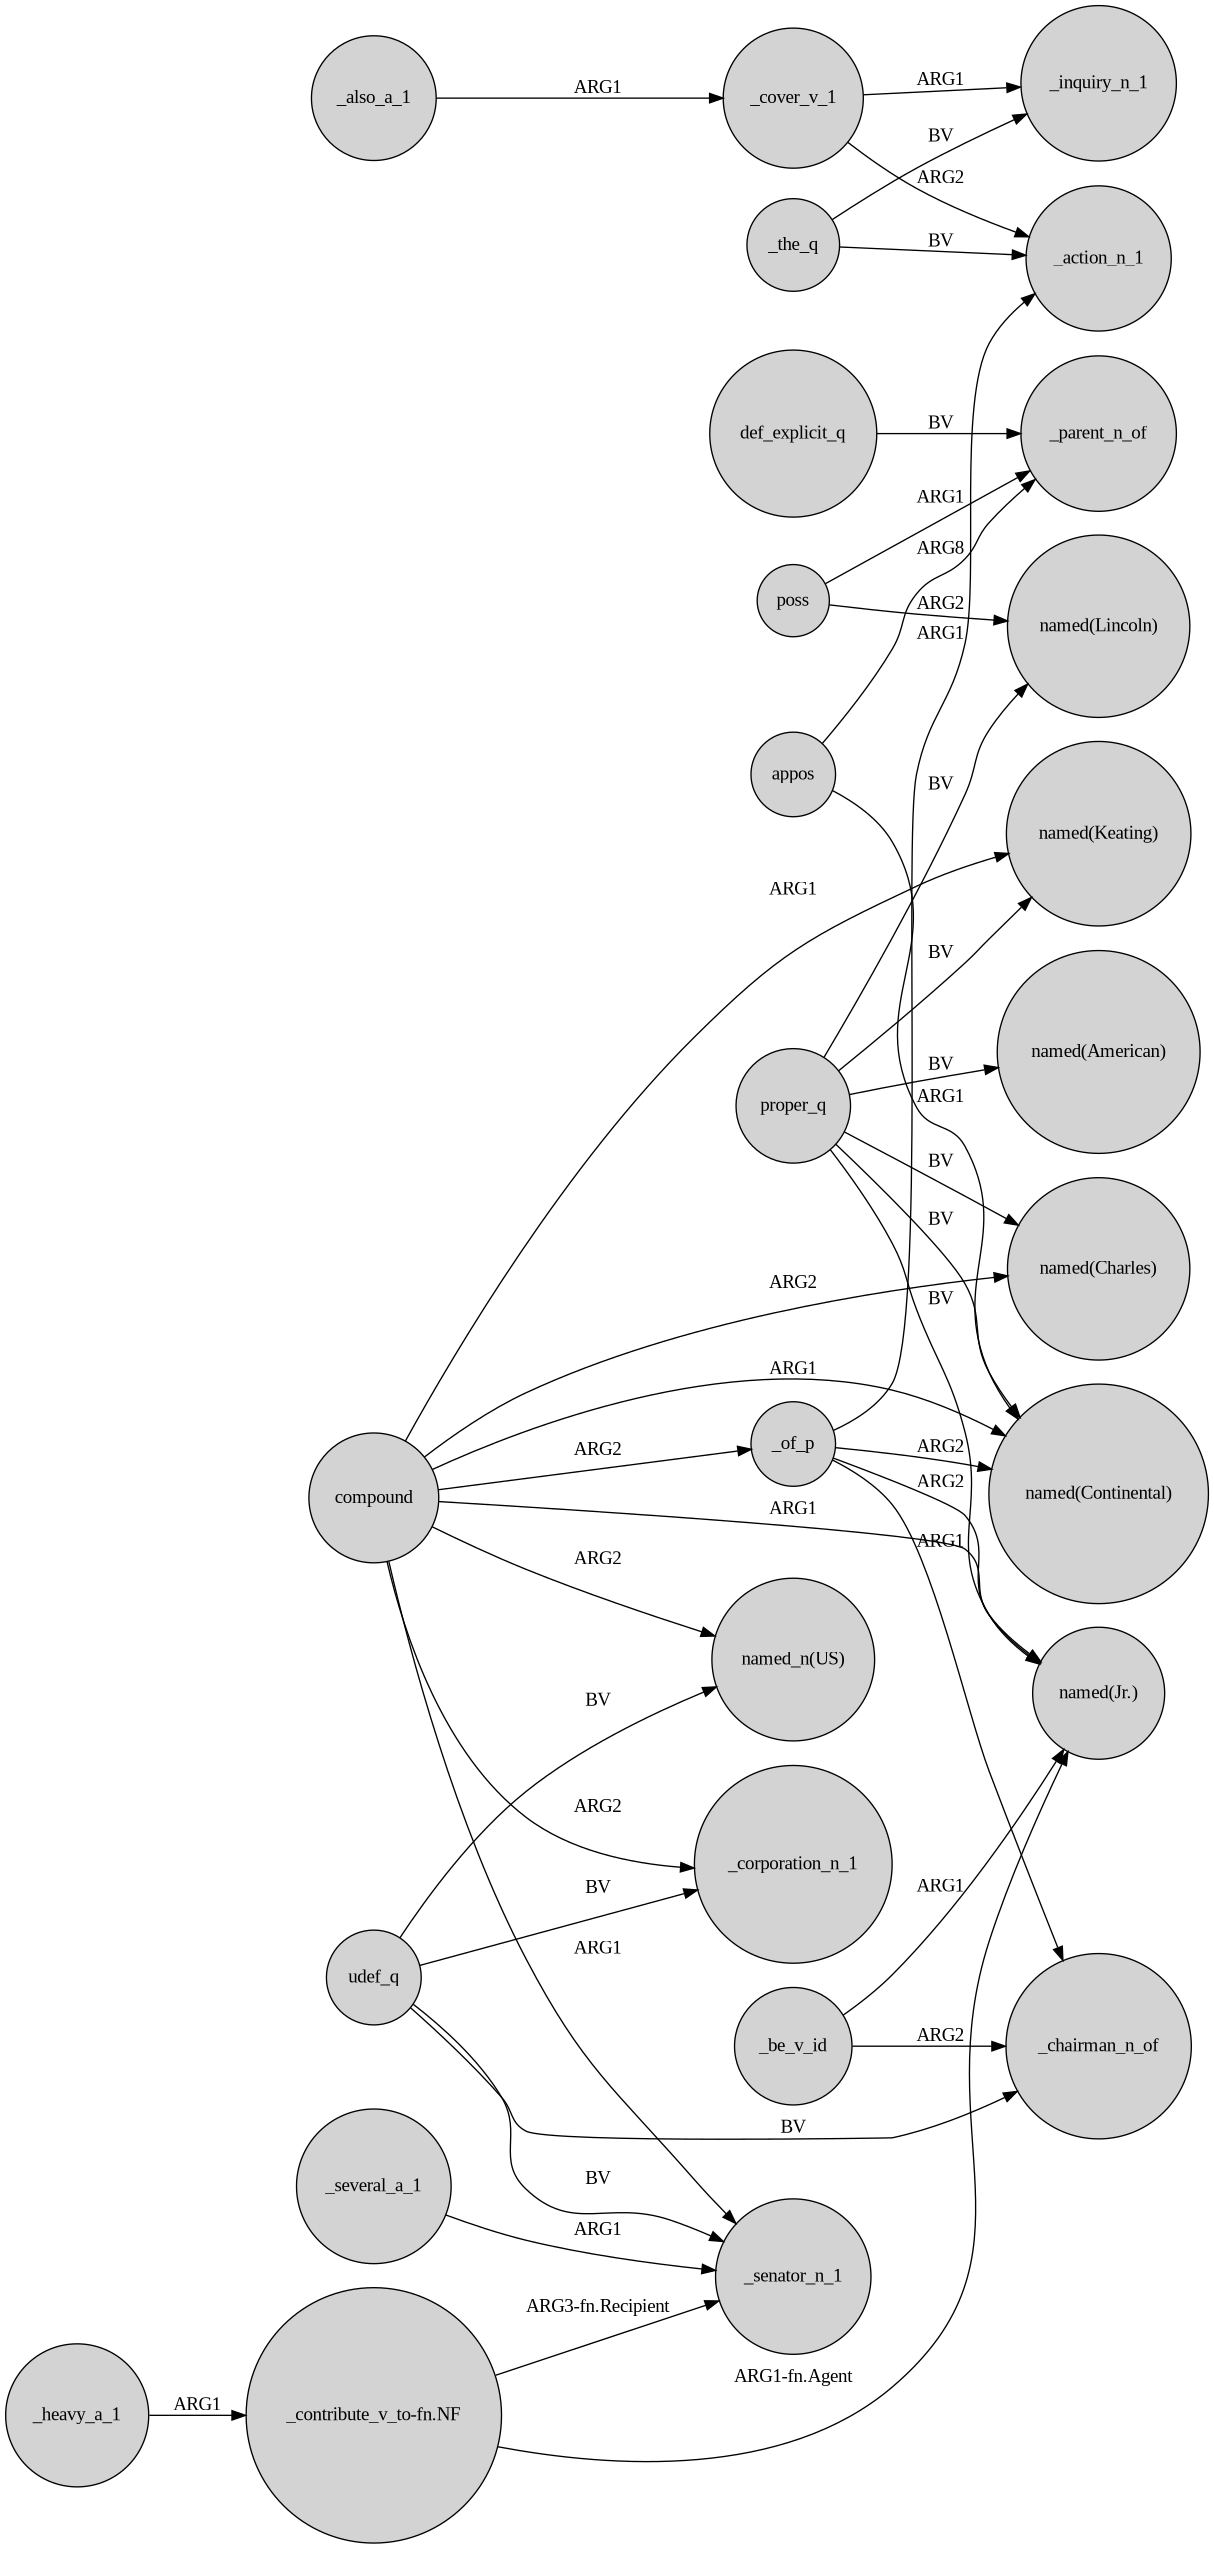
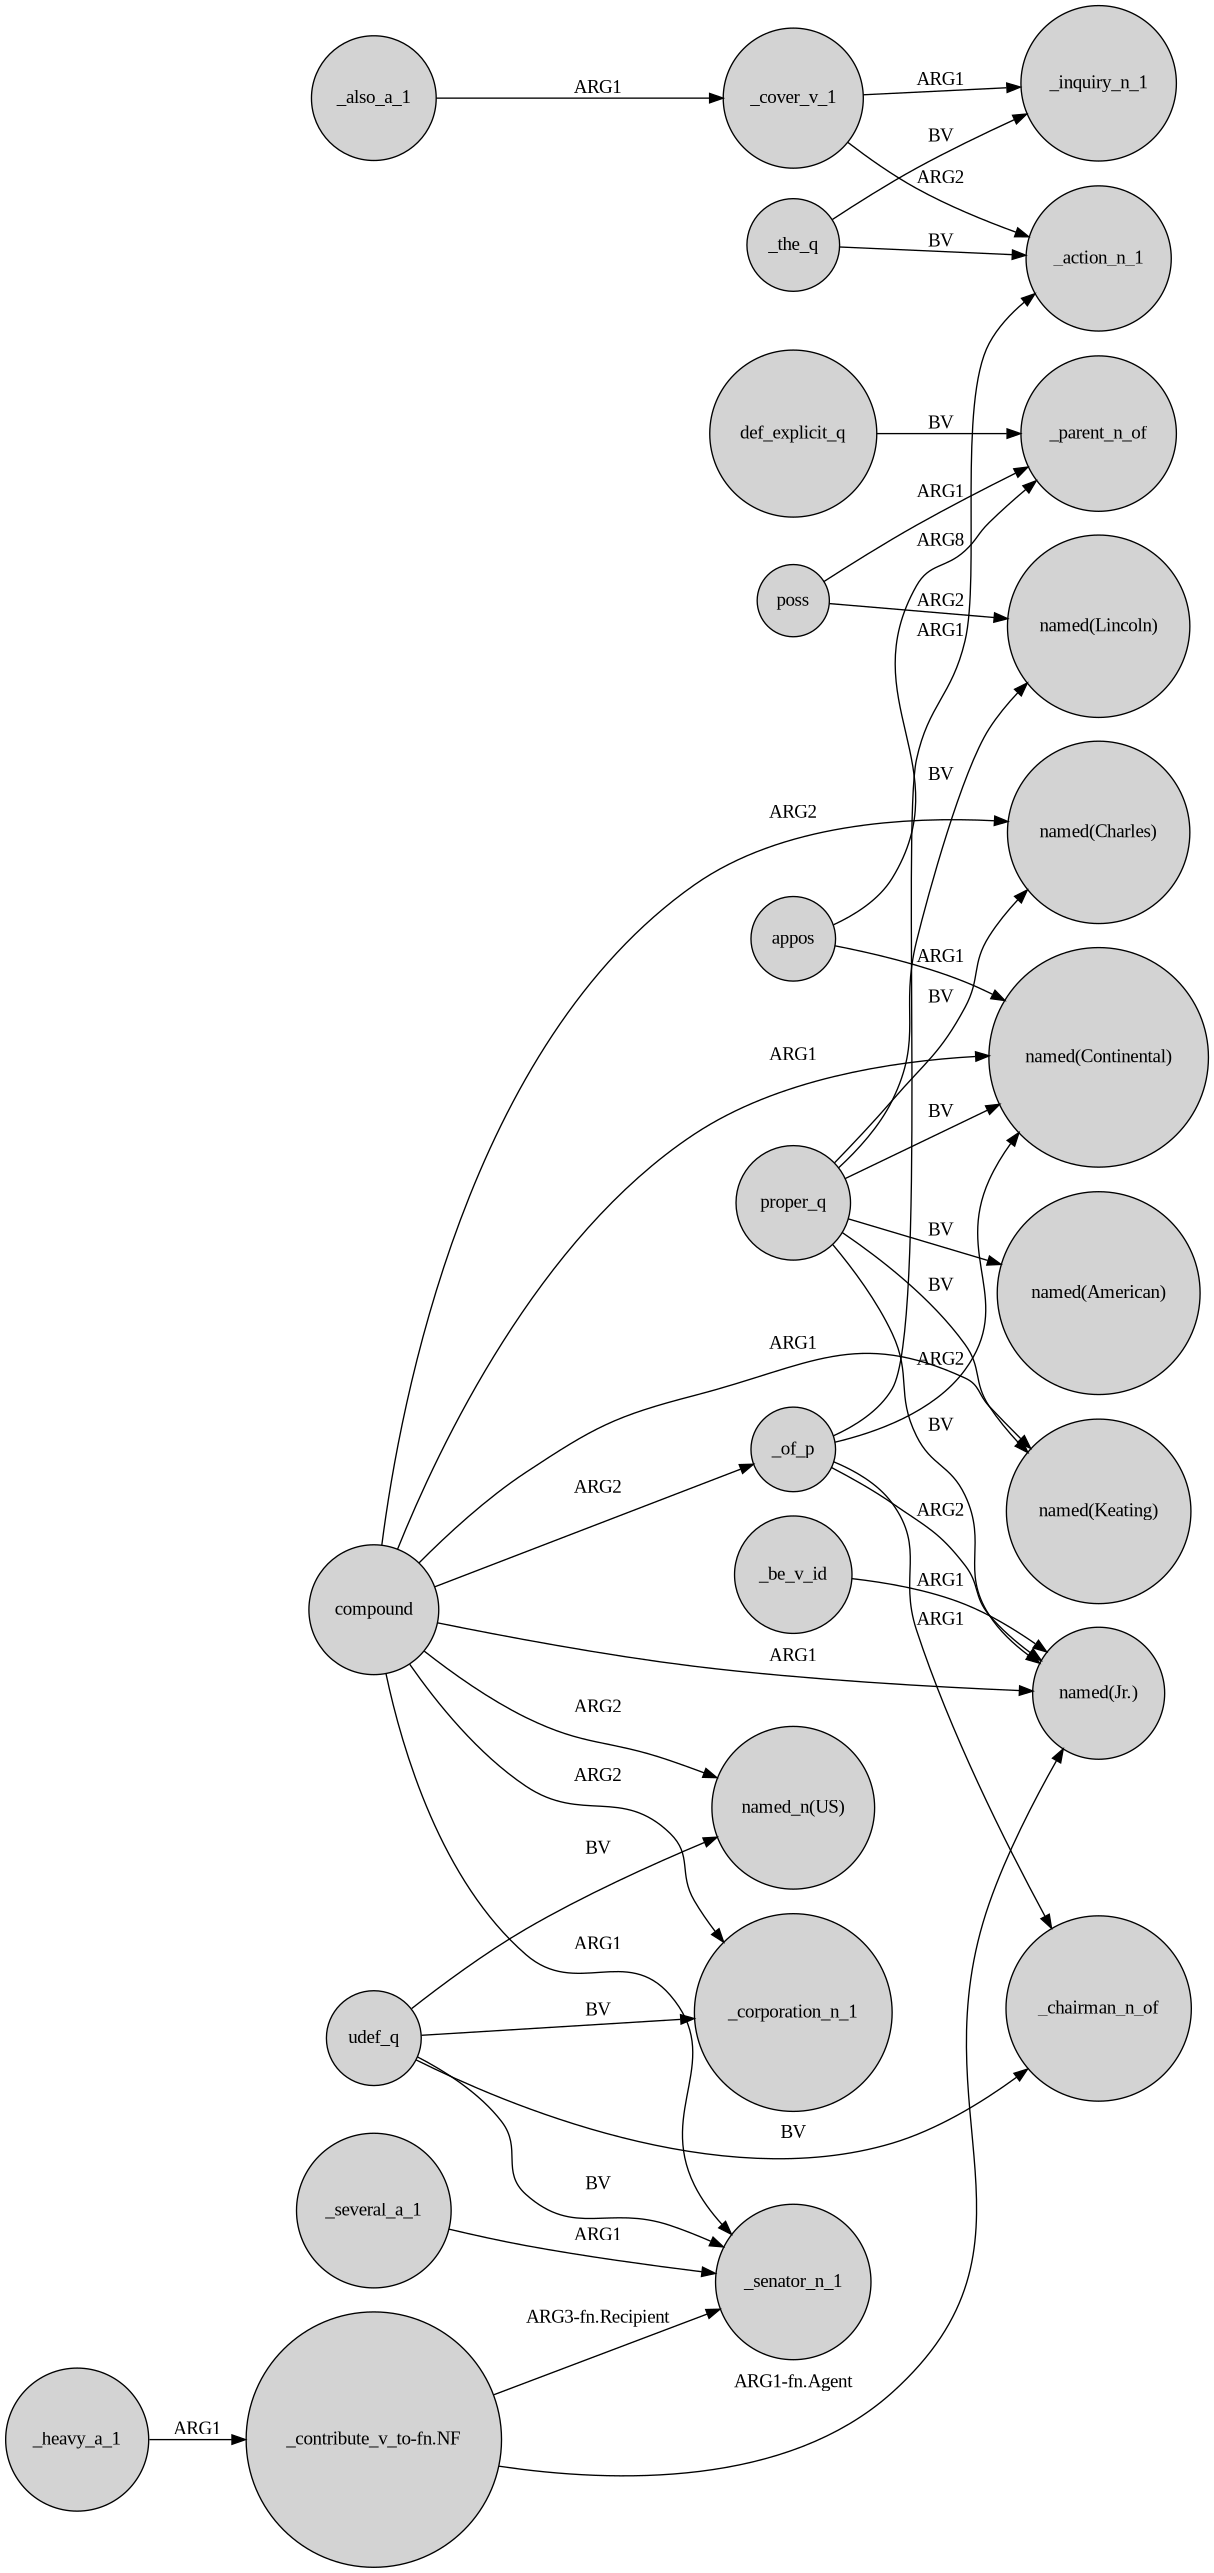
  digraph {
    fontname="Liberation Serif"
    rankdir=LR
    node [fontname="Liberation Serif" shape=circle style=filled]
    edge [fontname="Liberation Serif"]
    "_contribute_v_to-fn.NF"
    "named(Jr.)"
    _senator_n_1
    _of_p
    _action_n_1
    "named(Continental)"
    _chairman_n_of
    _the_q
    _inquiry_n_1
    udef_q
    "named_n(US)"
    _corporation_n_1
    poss
    _parent_n_of
    "named(Lincoln)"
    _cover_v_1
    proper_q
    "named(American)"
    "named(Keating)"
    "named(Charles)"
    def_explicit_q
    appos
    compound
    _heavy_a_1
    _be_v_id
    _also_a_1
    _several_a_1
    "_contribute_v_to-fn.NF" -> "named(Jr.)" [label="ARG1-fn.Agent"]
    "_contribute_v_to-fn.NF" -> _senator_n_1 [label="ARG3-fn.Recipient"]
    _of_p -> "named(Jr.)" [label=ARG2]
    _of_p -> _action_n_1 [label=ARG1]
    _of_p -> "named(Continental)" [label=ARG2]
    _of_p -> _chairman_n_of [label=ARG1]
    _the_q -> _action_n_1 [label=BV]
    _the_q -> _inquiry_n_1 [label=BV]
    udef_q -> _senator_n_1 [label=BV]
    udef_q -> _chairman_n_of [label=BV]
    udef_q -> "named_n(US)" [label=BV]
    udef_q -> _corporation_n_1 [label=BV]
    poss -> _parent_n_of [label=ARG1]
    poss -> "named(Lincoln)" [label=ARG2]
    _cover_v_1 -> _action_n_1 [label=ARG2]
    _cover_v_1 -> _inquiry_n_1 [label=ARG1]
    proper_q -> "named(Jr.)" [label=BV]
    proper_q -> "named(Continental)" [label=BV]
    proper_q -> "named(Lincoln)" [label=BV]
    proper_q -> "named(American)" [label=BV]
    proper_q -> "named(Keating)" [label=BV]
    proper_q -> "named(Charles)" [label=BV]
    def_explicit_q -> _parent_n_of [label=BV]
    appos -> "named(Continental)" [label=ARG1]
    appos -> _parent_n_of [label=ARG8]
    compound -> "named(Jr.)" [label=ARG1]
    compound -> _senator_n_1 [label=ARG1]
    compound -> _of_p [label=ARG2]
    compound -> "named(Continental)" [label=ARG1]
    compound -> "named_n(US)" [label=ARG2]
    compound -> _corporation_n_1 [label=ARG2]
    compound -> "named(Keating)" [label=ARG1]
    compound -> "named(Charles)" [label=ARG2]
    _heavy_a_1 -> "_contribute_v_to-fn.NF" [label=ARG1]
    _be_v_id -> "named(Jr.)" [label=ARG1]
-   _be_v_id -> _chairman_n_of [label=ARG2]
    _also_a_1 -> _cover_v_1 [label=ARG1]
    _several_a_1 -> _senator_n_1 [label=ARG1]
  }
